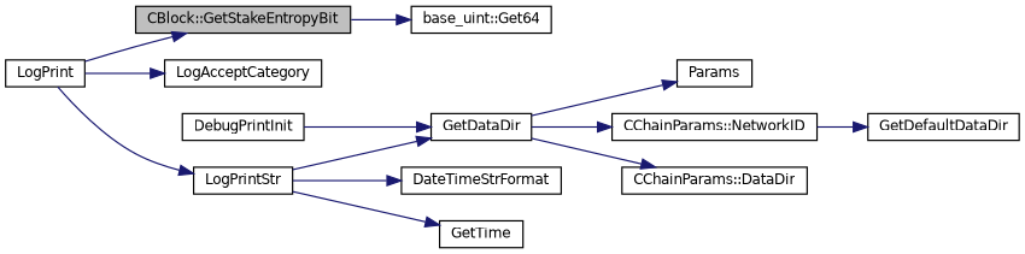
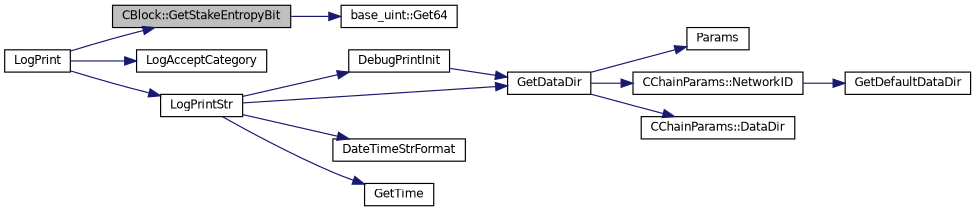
  digraph {
    rankdir=LR
    node [color=black fillcolor=white fontname=Helvetica fontsize=10 shape=record style=filled]
    edge [color=midnightblue fontname=Helvetica fontsize=10 labelfontname=Helvetica labelfontsize=10 style=solid]
    n1 [fillcolor=grey75 fontcolor=black height=0.2 label="CBlock::GetStakeEntropyBit" width=0.4]
    n2 [height=0.2 label="base_uint::Get64" width=0.4]
    n3 [height=0.2 label=LogPrint width=0.4]
    n4 [height=0.2 label=LogAcceptCategory width=0.4]
    n5 [height=0.2 label=LogPrintStr width=0.4]
    n6 [height=0.2 label=DebugPrintInit width=0.4]
    n7 [height=0.2 label=GetDataDir width=0.4]
    n8 [height=0.2 label=DateTimeStrFormat width=0.4]
    n9 [height=0.2 label=GetTime width=0.4]
    n10 [height=0.2 label=Params width=0.4]
    n11 [height=0.2 label="CChainParams::NetworkID" width=0.4]
    n12 [height=0.2 label="CChainParams::DataDir" width=0.4]
    n13 [height=0.2 label=GetDefaultDataDir width=0.4]
    n1 -> n2
    n3 -> n1
    n3 -> n4
    n3 -> n5
+   n5 -> n6
    n5 -> n7
    n5 -> n8
    n5 -> n9
    n6 -> n7
    n7 -> n10
    n7 -> n11
    n7 -> n12
    n11 -> n13
  }
